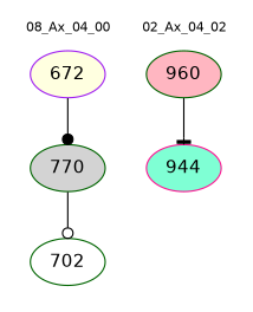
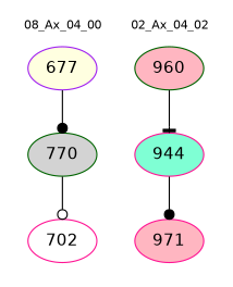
  digraph {
    fontname="DejaVu Sans"
    node [color=deeppink fillcolor=lightpink fontname="DejaVu Sans" style=filled]
    edge [arrowhead=dot color=black fontname="DejaVu Sans"]
-   n1 [color=purple fillcolor=lightyellow label=672]
+   n1 [color=purple fillcolor=lightyellow label=677]
    n2 [color=darkgreen fillcolor=lightgrey label=770]
-   n3 [color=darkgreen fillcolor=white label=702]
+   n3 [fillcolor=white label=702]
    n4 [color=darkgreen label=960]
    n5 [fillcolor=aquamarine label=944]
+   n6 [label=971]
    subgraph cluster_1 {
      color=white
      fontsize=10
      label="08_Ax_04_00"
      n1
      n2
      n3
    }
    subgraph cluster_2 {
      color=white
      fontsize=10
      label="02_Ax_04_02"
      n4
      n5
+     n6
    }
    n1 -> n2
    n2 -> n3 [arrowhead=odot]
    n4 -> n5 [arrowhead=tee]
+   n5 -> n6
  }
